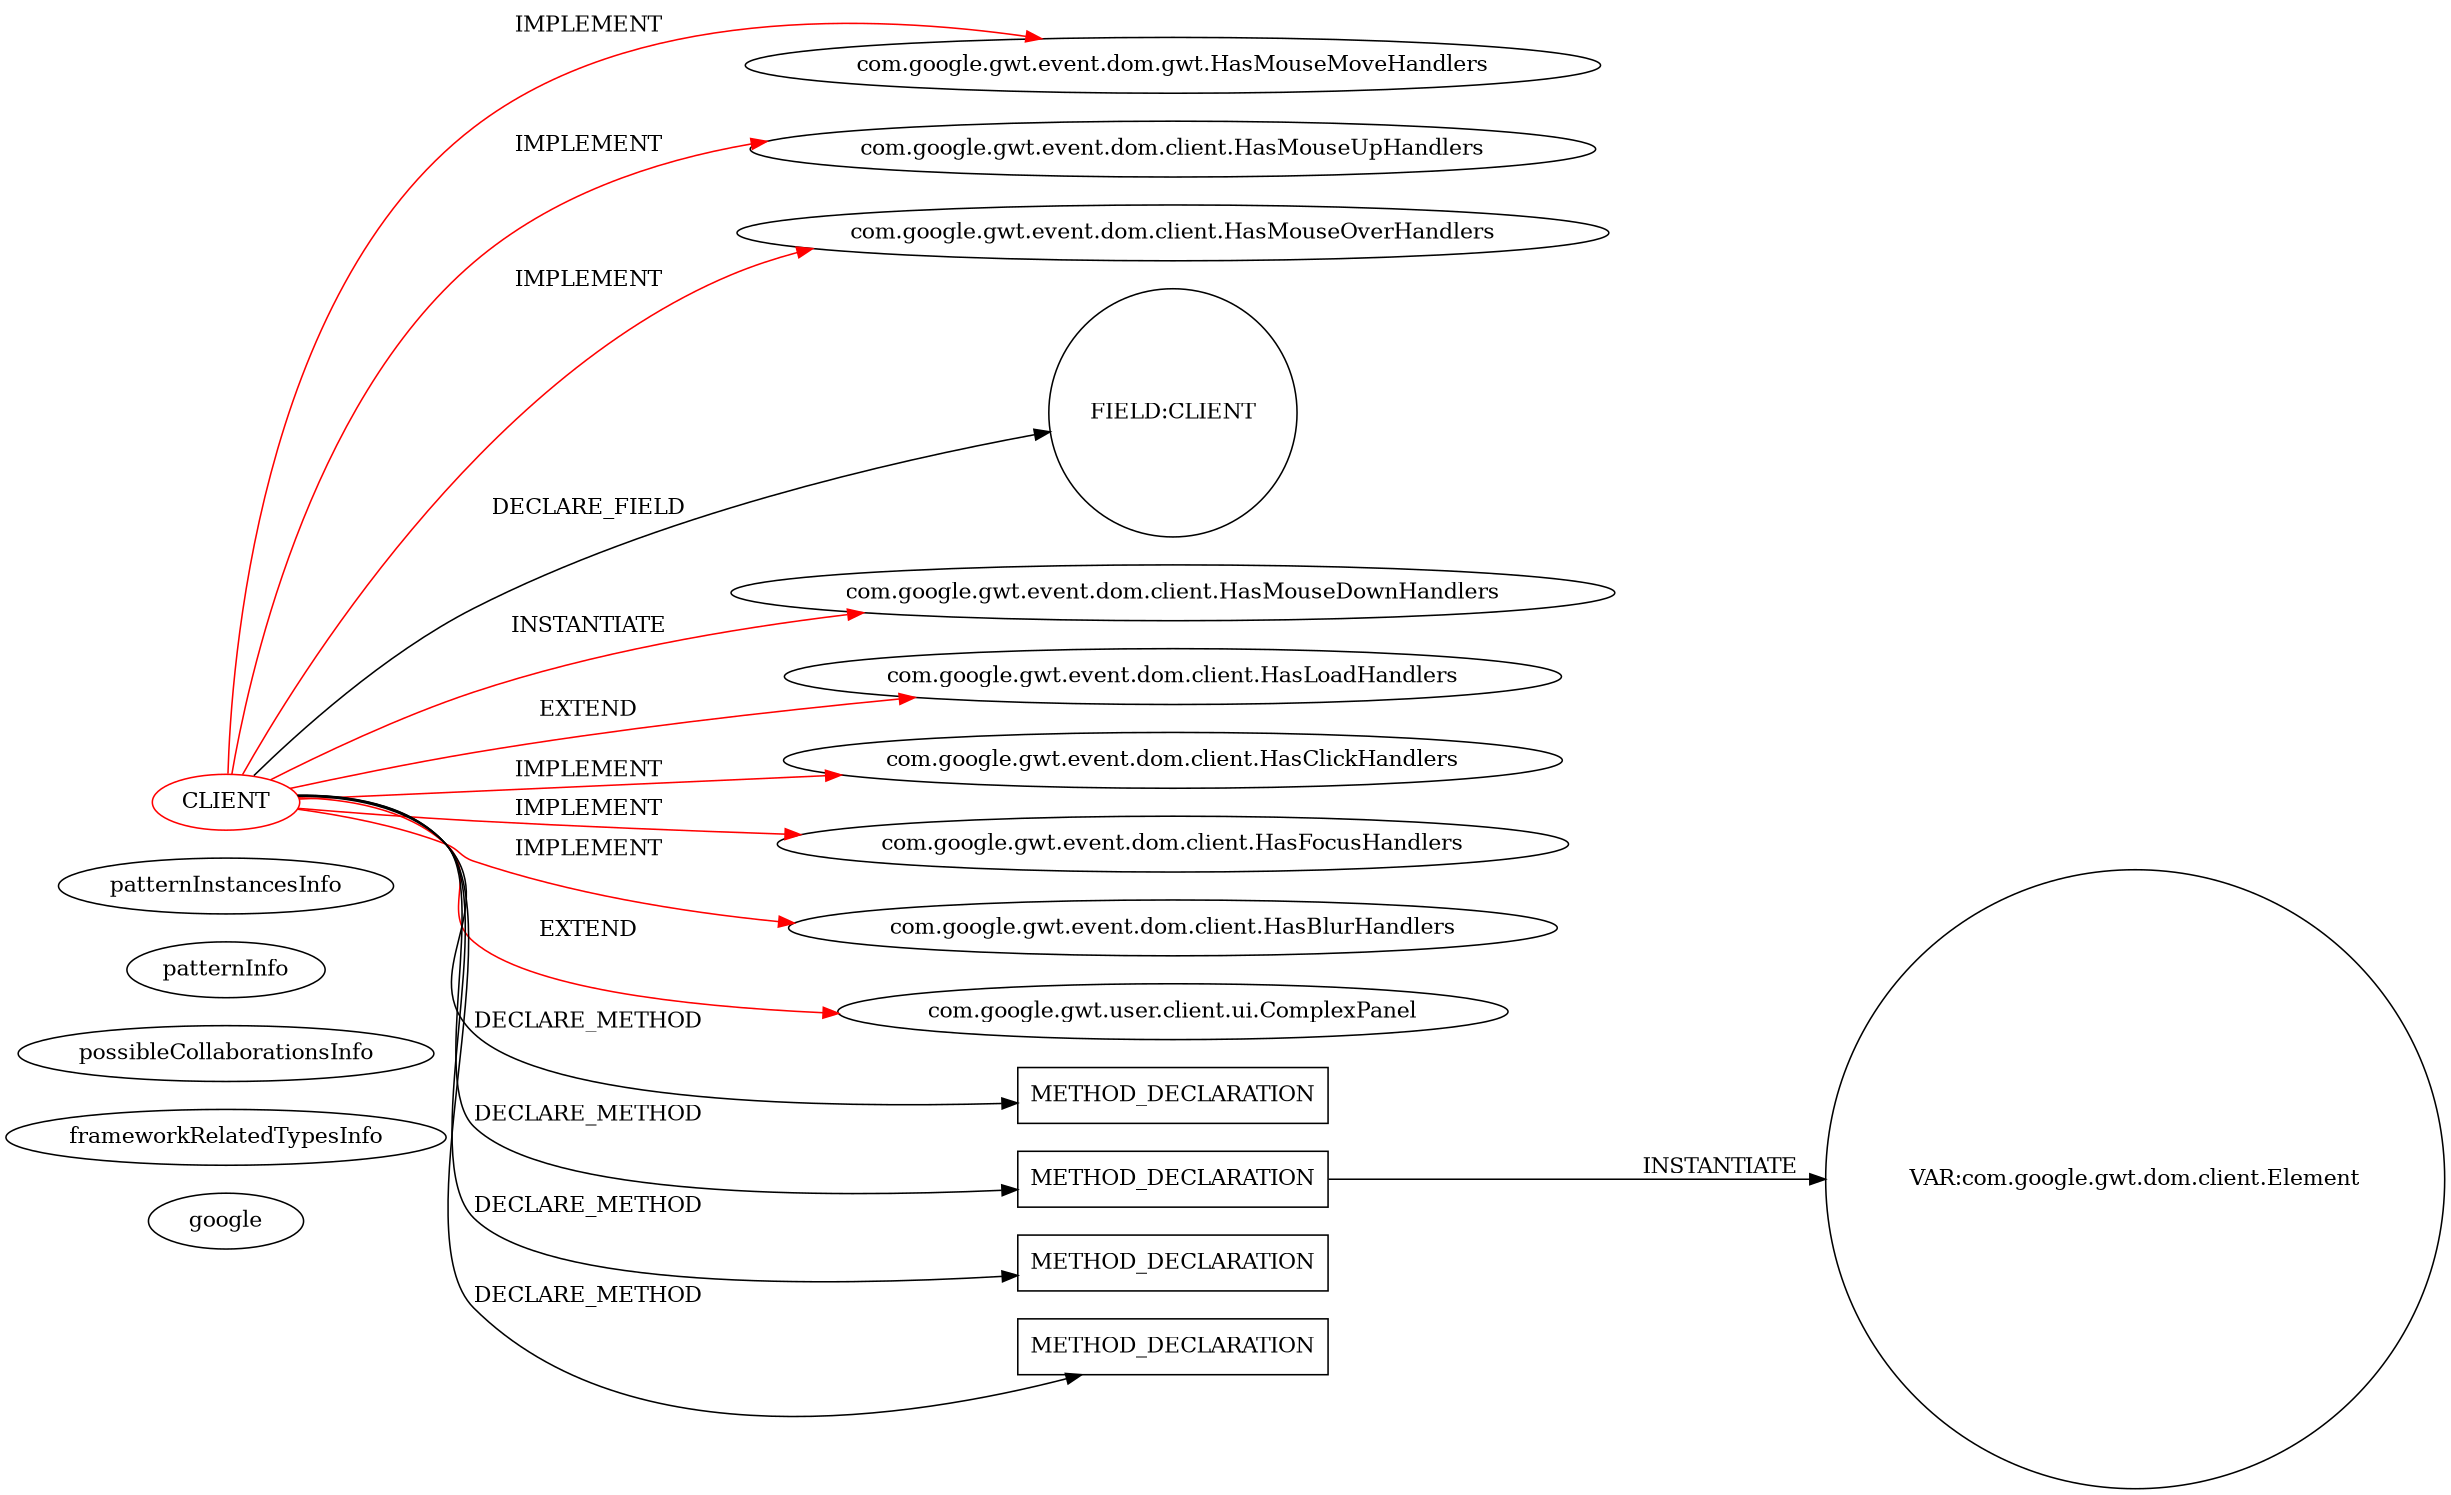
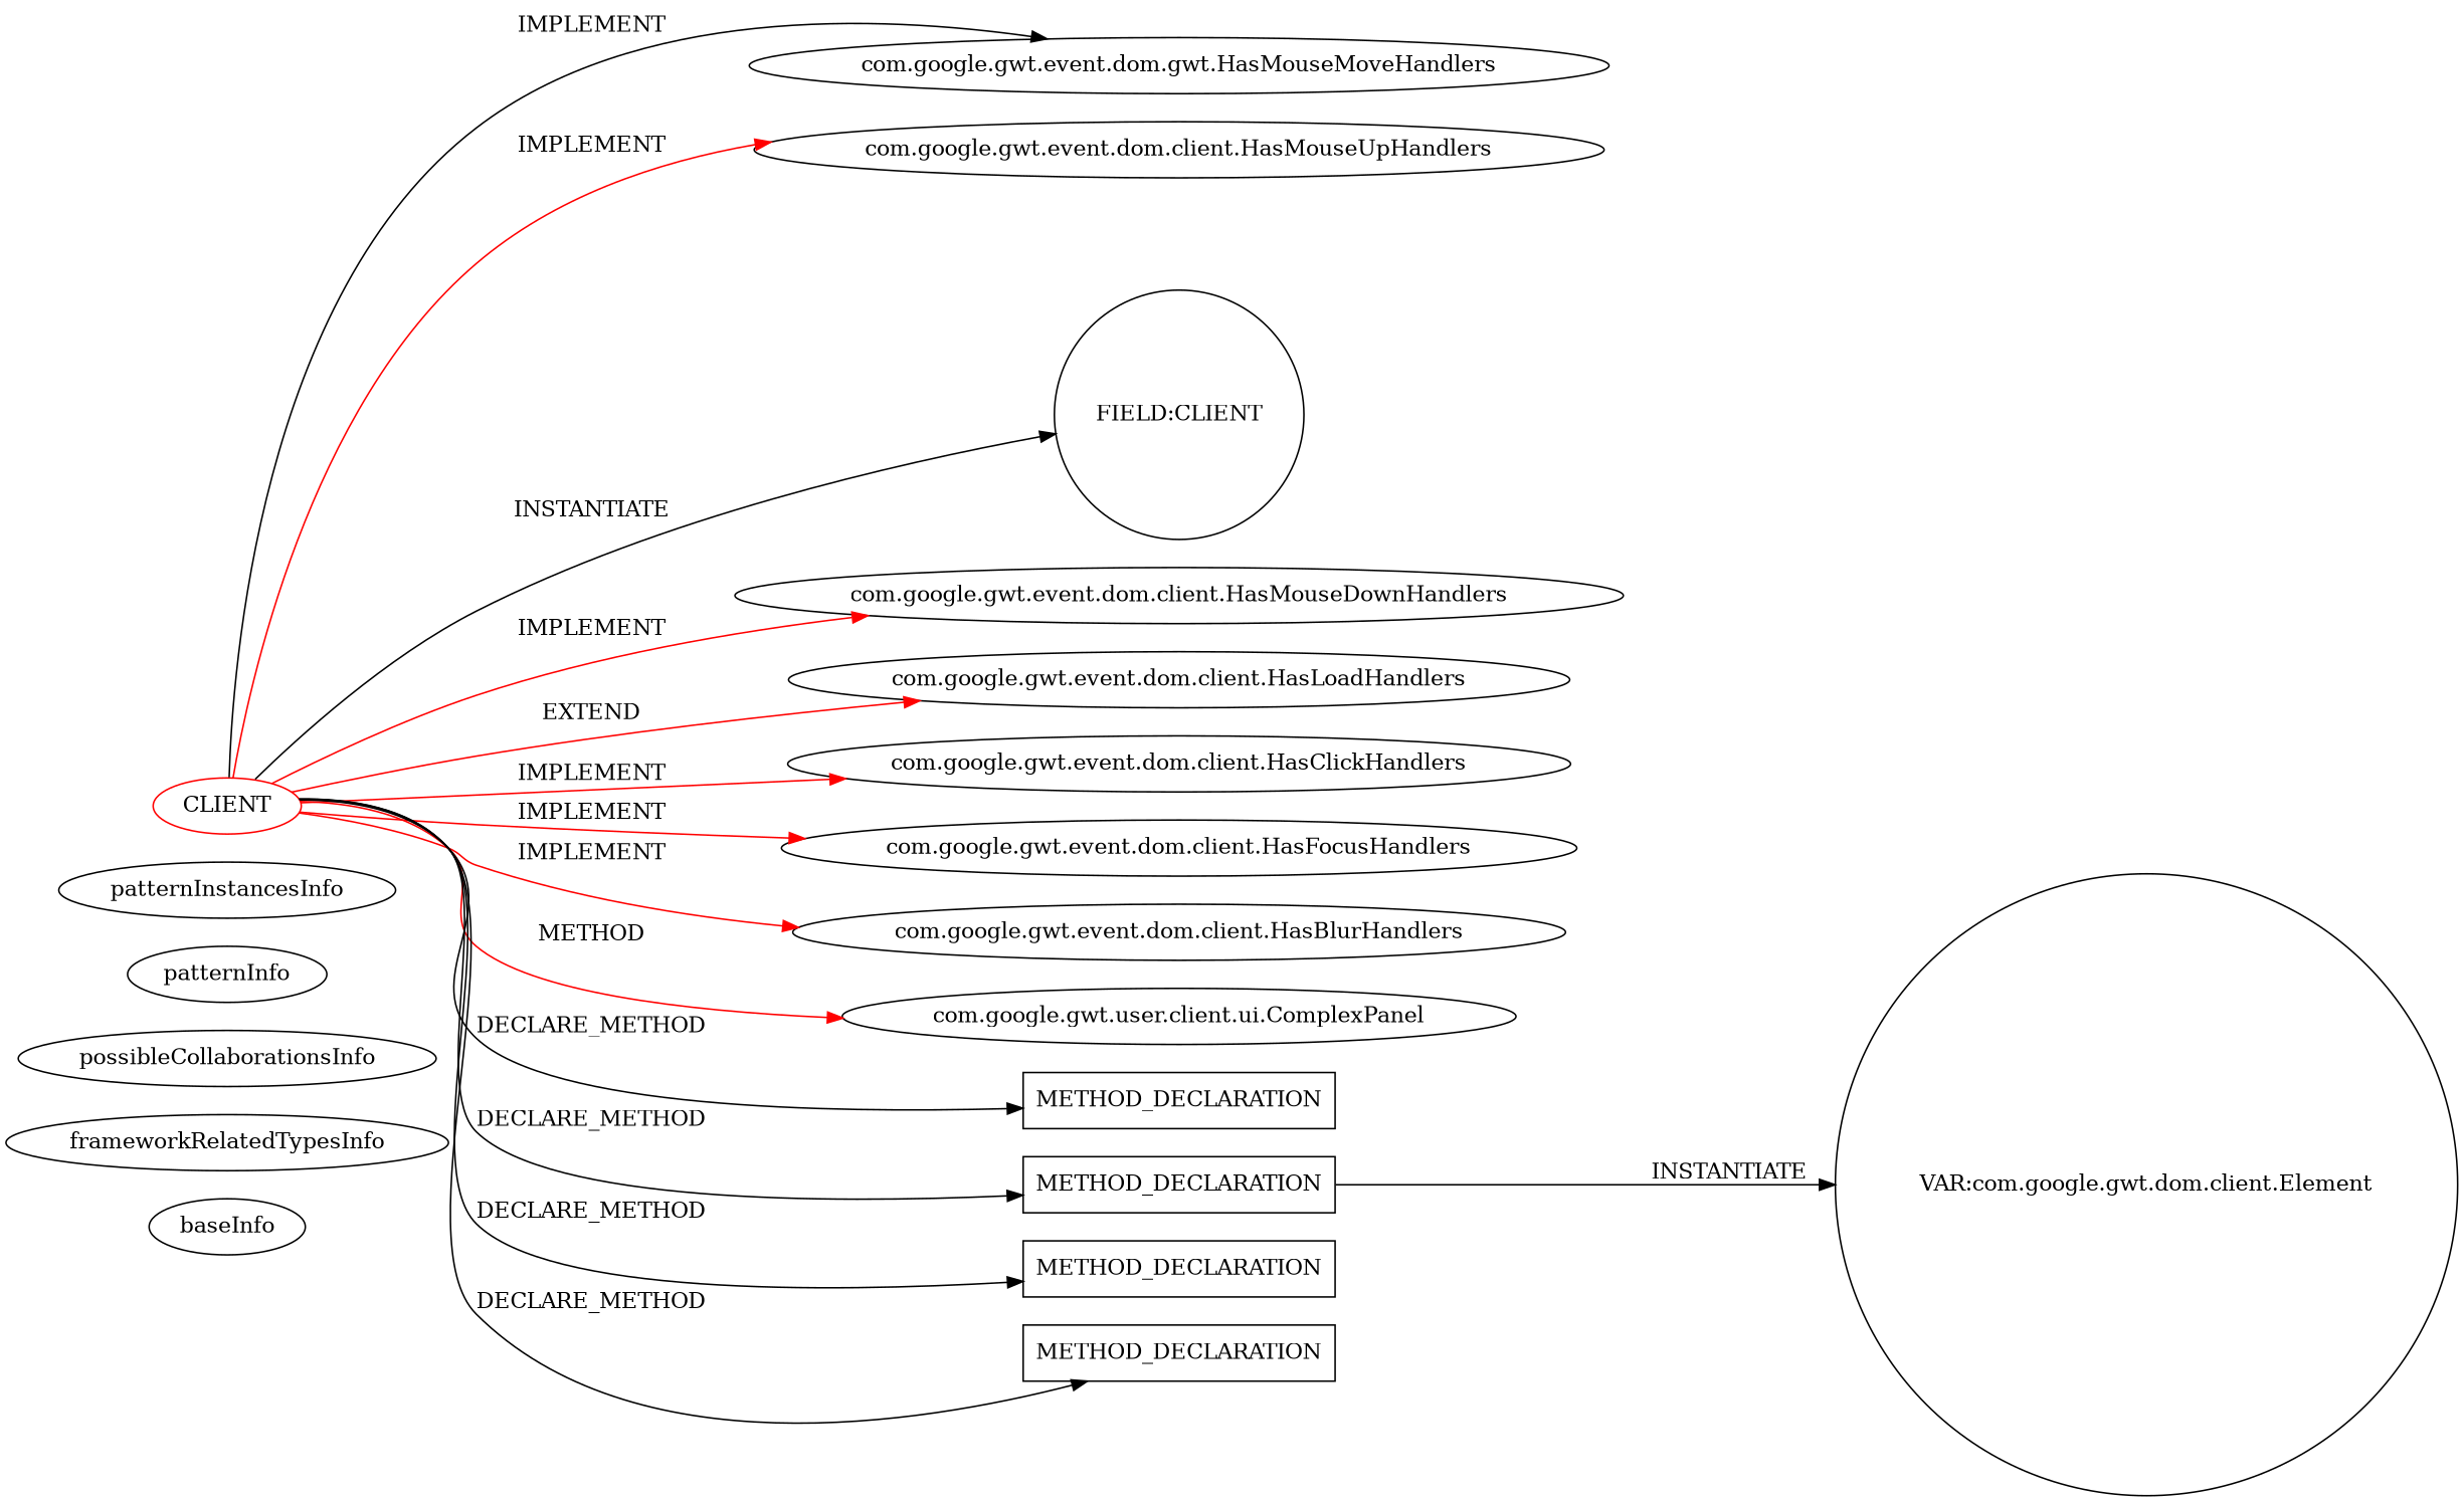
  digraph {
    rankdir=LR
    node [isFrameworkType=false vertexType=FRAMEWORK_INTERFACE_TYPE]
    edge [color=red]
-   baseInfo [category=pattern graphId=679 isAnonymous=false possibleRelation=false label=google isFrameworkType="" vertexType=""]
+   baseInfo [category=pattern graphId=679 isAnonymous=false possibleRelation=false isFrameworkType="" vertexType=""]
    frameworkRelatedTypesInfo [0="com.google.gwt.event.dom.client.HasMouseUpHandlers" 1="com.google.gwt.event.dom.client.HasBlurHandlers" 2="com.google.gwt.event.dom.client.HasMouseMoveHandlers" 3="com.google.gwt.user.client.ui.ComplexPanel" 4="com.google.gwt.event.dom.client.HasClickHandlers" 5="com.google.gwt.event.dom.client.HasMouseDownHandlers" 6="com.google.gwt.event.dom.client.HasLoadHandlers" 7="com.google.gwt.event.dom.client.HasFocusHandlers" 8="com.google.gwt.event.dom.client.HasMouseOverHandlers" isFrameworkType="" vertexType=""]
    possibleCollaborationsInfo [isFrameworkType="" vertexType=""]
    patternInfo [frequency=4.0 patternRootClient=0 isFrameworkType="" vertexType=""]
    patternInstancesInfo [0="mguiral-GwtSvgLib~/mguiral-GwtSvgLib/GwtSvgLib-master/src/gwt/html5/svg/client/user/ui/SVGSymbolWidget.java~SVGSymbolWidget~3998" 1="mguiral-GwtSvgLib~/mguiral-GwtSvgLib/GwtSvgLib-master/src/gwt/html5/svg/client/user/ui/SVGTextContentWidget.java~SVGTextContentWidget~3987" 2="mguiral-GwtSvgLib~/mguiral-GwtSvgLib/GwtSvgLib-master/src/gwt/html5/svg/client/user/ui/SVGGraphicalWidget.java~SVGGraphicalWidget~3974" 3="mguiral-GwtSvgLib~/mguiral-GwtSvgLib/GwtSvgLib-master/src/gwt/html5/svg/client/user/ui/SVGSwitchWidget.java~SVGSwitchWidget~4001" isFrameworkType="" vertexType=""]
    n6 [label="com.google.gwt.event.dom.gwt.HasMouseMoveHandlers"]
    n7 [color=red label=CLIENT vertexType=ROOT_CLIENT_CLASS_DECLARATION]
    n8 [label="com.google.gwt.event.dom.client.HasMouseUpHandlers"]
-   n9 [label="com.google.gwt.event.dom.client.HasMouseOverHandlers"]
    n10 [label="FIELD:CLIENT" shape=circle vertexType=FIELD_DECLARATION]
    n11 [label="com.google.gwt.event.dom.client.HasMouseDownHandlers"]
    n12 [label="com.google.gwt.event.dom.client.HasLoadHandlers"]
    n13 [label="com.google.gwt.event.dom.client.HasClickHandlers"]
    n14 [label="com.google.gwt.event.dom.client.HasFocusHandlers"]
    n15 [label="com.google.gwt.event.dom.client.HasBlurHandlers"]
    n16 [label="com.google.gwt.user.client.ui.ComplexPanel" vertexType=FRAMEWORK_CLASS_TYPE]
    n17 [label=METHOD_DECLARATION shape=box vertexType=CLIENT_METHOD_DECLARATION]
    n18 [label=METHOD_DECLARATION shape=box vertexType=CLIENT_METHOD_DECLARATION]
    n19 [label=METHOD_DECLARATION shape=box vertexType=CLIENT_METHOD_DECLARATION]
    n20 [label=METHOD_DECLARATION shape=box vertexType=CLIENT_METHOD_DECLARATION]
    n21 [label="VAR:com.google.gwt.dom.client.Element" shape=circle vertexType=VARIABLE_EXPRESION]
-   n7 -> n6 [label=IMPLEMENT]
+   n7 -> n6 [color=black label=IMPLEMENT]
    n7 -> n8 [label=IMPLEMENT]
-   n7 -> n9 [label=IMPLEMENT]
-   n7 -> n10 [label=DECLARE_FIELD color=""]
-   n7 -> n11 [label=INSTANTIATE]
+   n7 -> n10 [label=INSTANTIATE color=""]
+   n7 -> n11 [label=IMPLEMENT]
    n7 -> n12 [label=EXTEND]
    n7 -> n13 [label=IMPLEMENT]
    n7 -> n14 [label=IMPLEMENT]
    n7 -> n15 [label=IMPLEMENT]
-   n7 -> n16 [label=EXTEND]
+   n7 -> n16 [label=METHOD]
    n7 -> n17 [label=DECLARE_METHOD color=""]
    n7 -> n18 [label=DECLARE_METHOD color=""]
    n7 -> n19 [label=DECLARE_METHOD color=""]
    n7 -> n20 [label=DECLARE_METHOD color=""]
    n18 -> n21 [label=INSTANTIATE color=""]
  }
